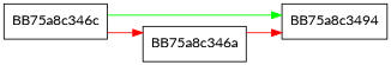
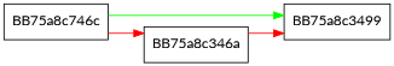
  digraph {
    fontname=Lato
    rankdir=LR
    splines=ortho
    node [fontname=Lato shape=box]
    edge [color=red fontname=Lato]
-   BB75a8c346c
-   BB75a8c3494
+   BB75a8c346c [label=BB75a8c746c]
+   BB75a8c3494 [label=BB75a8c3499]
    n3 [label=BB75a8c346a]
    BB75a8c346c -> BB75a8c3494 [color=green]
    BB75a8c346c -> n3
    n3 -> BB75a8c3494
  }
